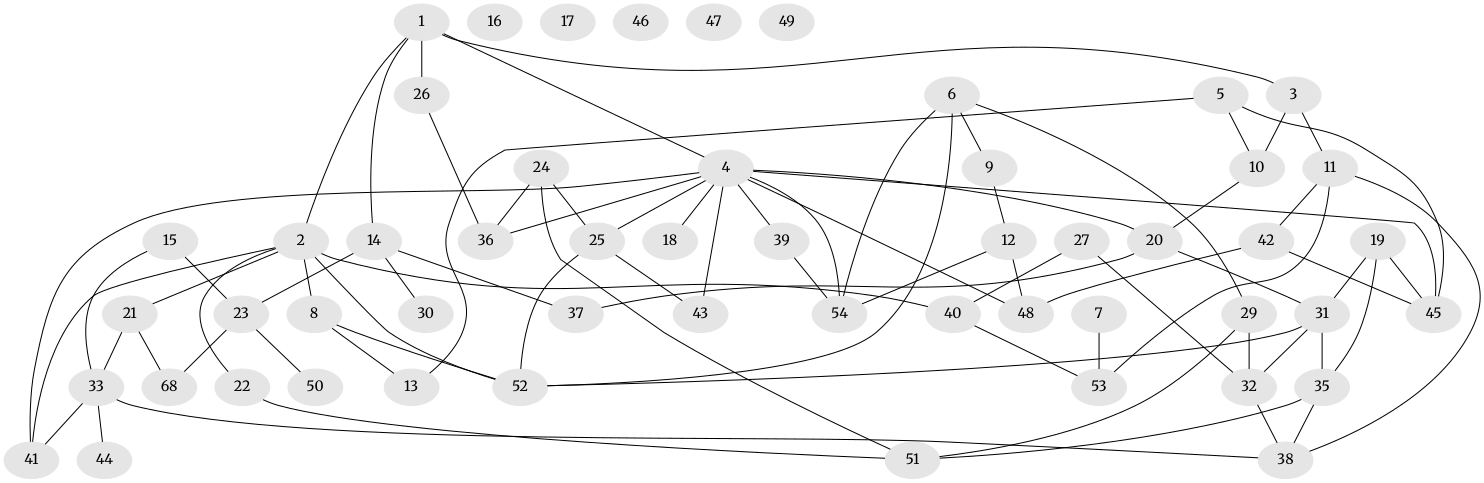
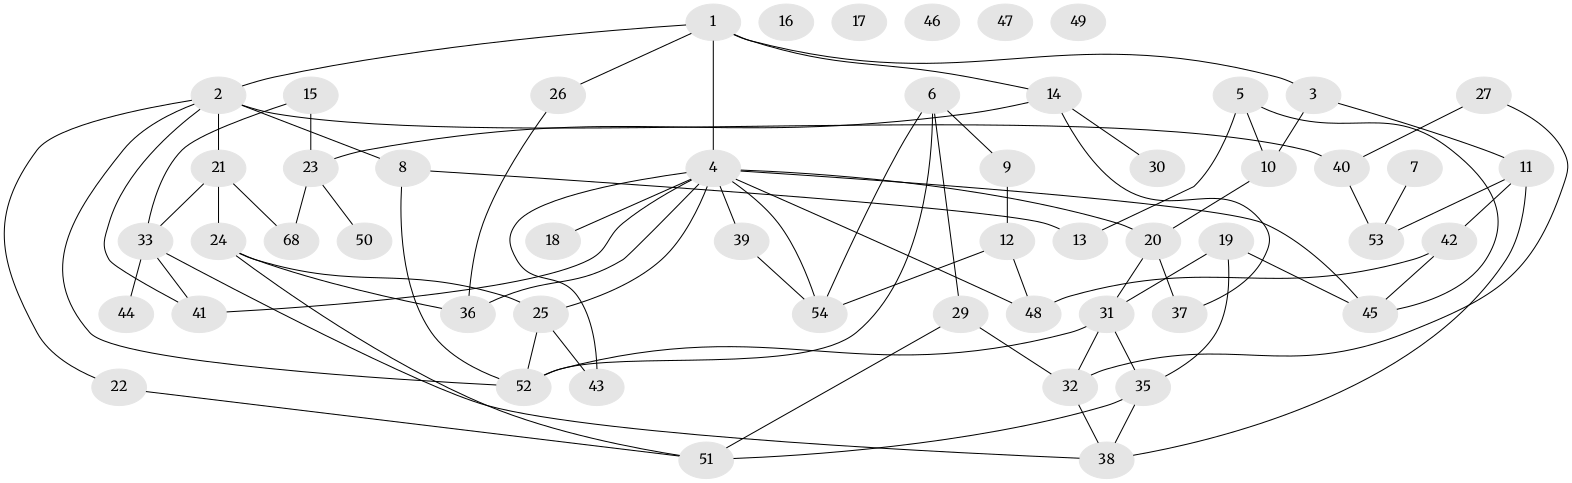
  graph {
    fontname=Merriweather
    node [color=gray90 fontname=Merriweather style=filled]
    edge [fontname=Merriweather]
    1
    2
    3
    4
    14
    26
    8
    21
    22
    40
    41
    52
    10
    11
    18
    20
    25
    36
    39
    43
    45
    48
    54
    23
    30
    37
    13
    33
    24
    n30 [label=68]
    51
    53
    38
    42
    31
    5
    6
    9
    29
    12
    32
    7
    50
    15
    44
    16
    17
    19
    35
    27
    46
    47
    49
    1 -- 2
    1 -- 3
    1 -- 4
    1 -- 14
    1 -- 26
    2 -- 8
    2 -- 21
    2 -- 22
    2 -- 40
    2 -- 41
    2 -- 52
    3 -- 10
    3 -- 11
    4 -- 41
    4 -- 18
    4 -- 20
    4 -- 25
    4 -- 36
    4 -- 39
    4 -- 43
    4 -- 45
    4 -- 48
    4 -- 54
    14 -- 23
    14 -- 30
    14 -- 37
    26 -- 36
    8 -- 52
    8 -- 13
    21 -- 33
+   21 -- 24
    21 -- n30
    22 -- 51
    40 -- 53
    10 -- 20
    11 -- 53
    11 -- 38
    11 -- 42
    20 -- 37
    20 -- 31
    25 -- 52
    25 -- 43
    39 -- 54
    23 -- n30
    23 -- 50
    33 -- 41
    33 -- 38
    33 -- 44
    24 -- 25
    24 -- 36
    24 -- 51
    42 -- 45
    42 -- 48
    31 -- 52
    31 -- 32
    31 -- 35
    5 -- 10
    5 -- 45
    5 -- 13
    6 -- 52
    6 -- 54
    6 -- 9
    6 -- 29
    9 -- 12
    29 -- 51
    29 -- 32
    12 -- 48
    12 -- 54
    32 -- 38
    7 -- 53
    15 -- 23
    15 -- 33
    19 -- 45
    19 -- 31
    19 -- 35
    35 -- 51
    35 -- 38
    27 -- 40
    27 -- 32
  }
